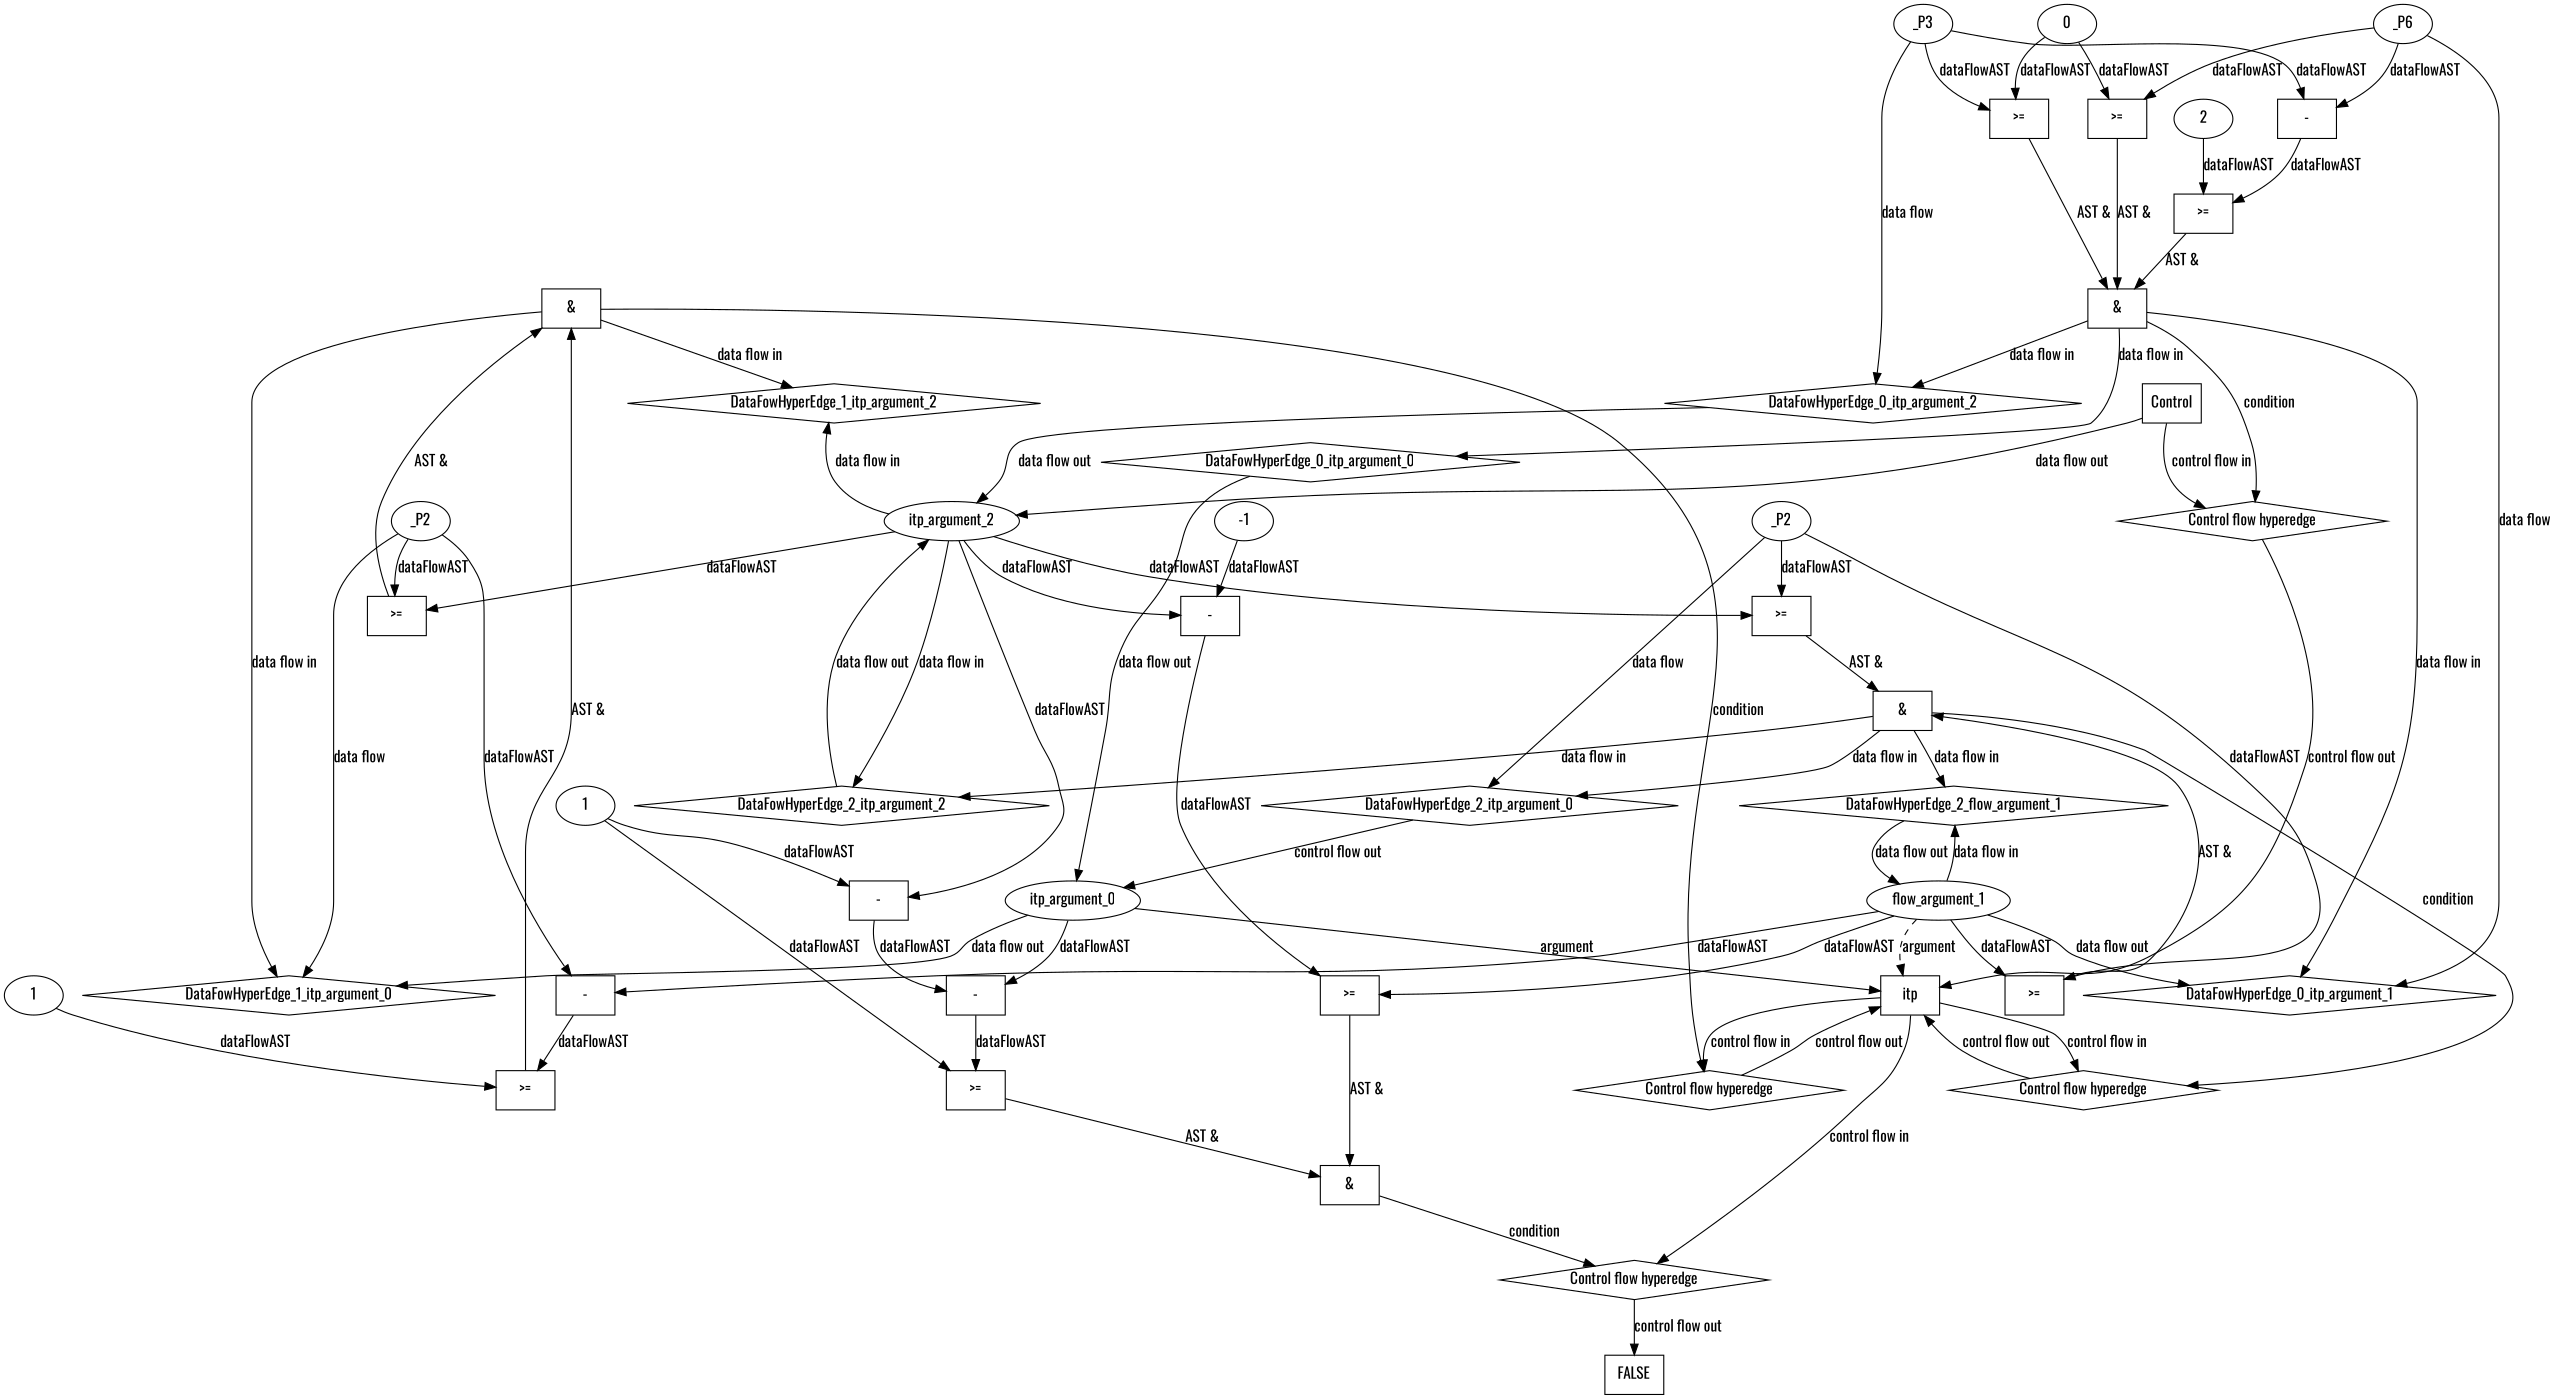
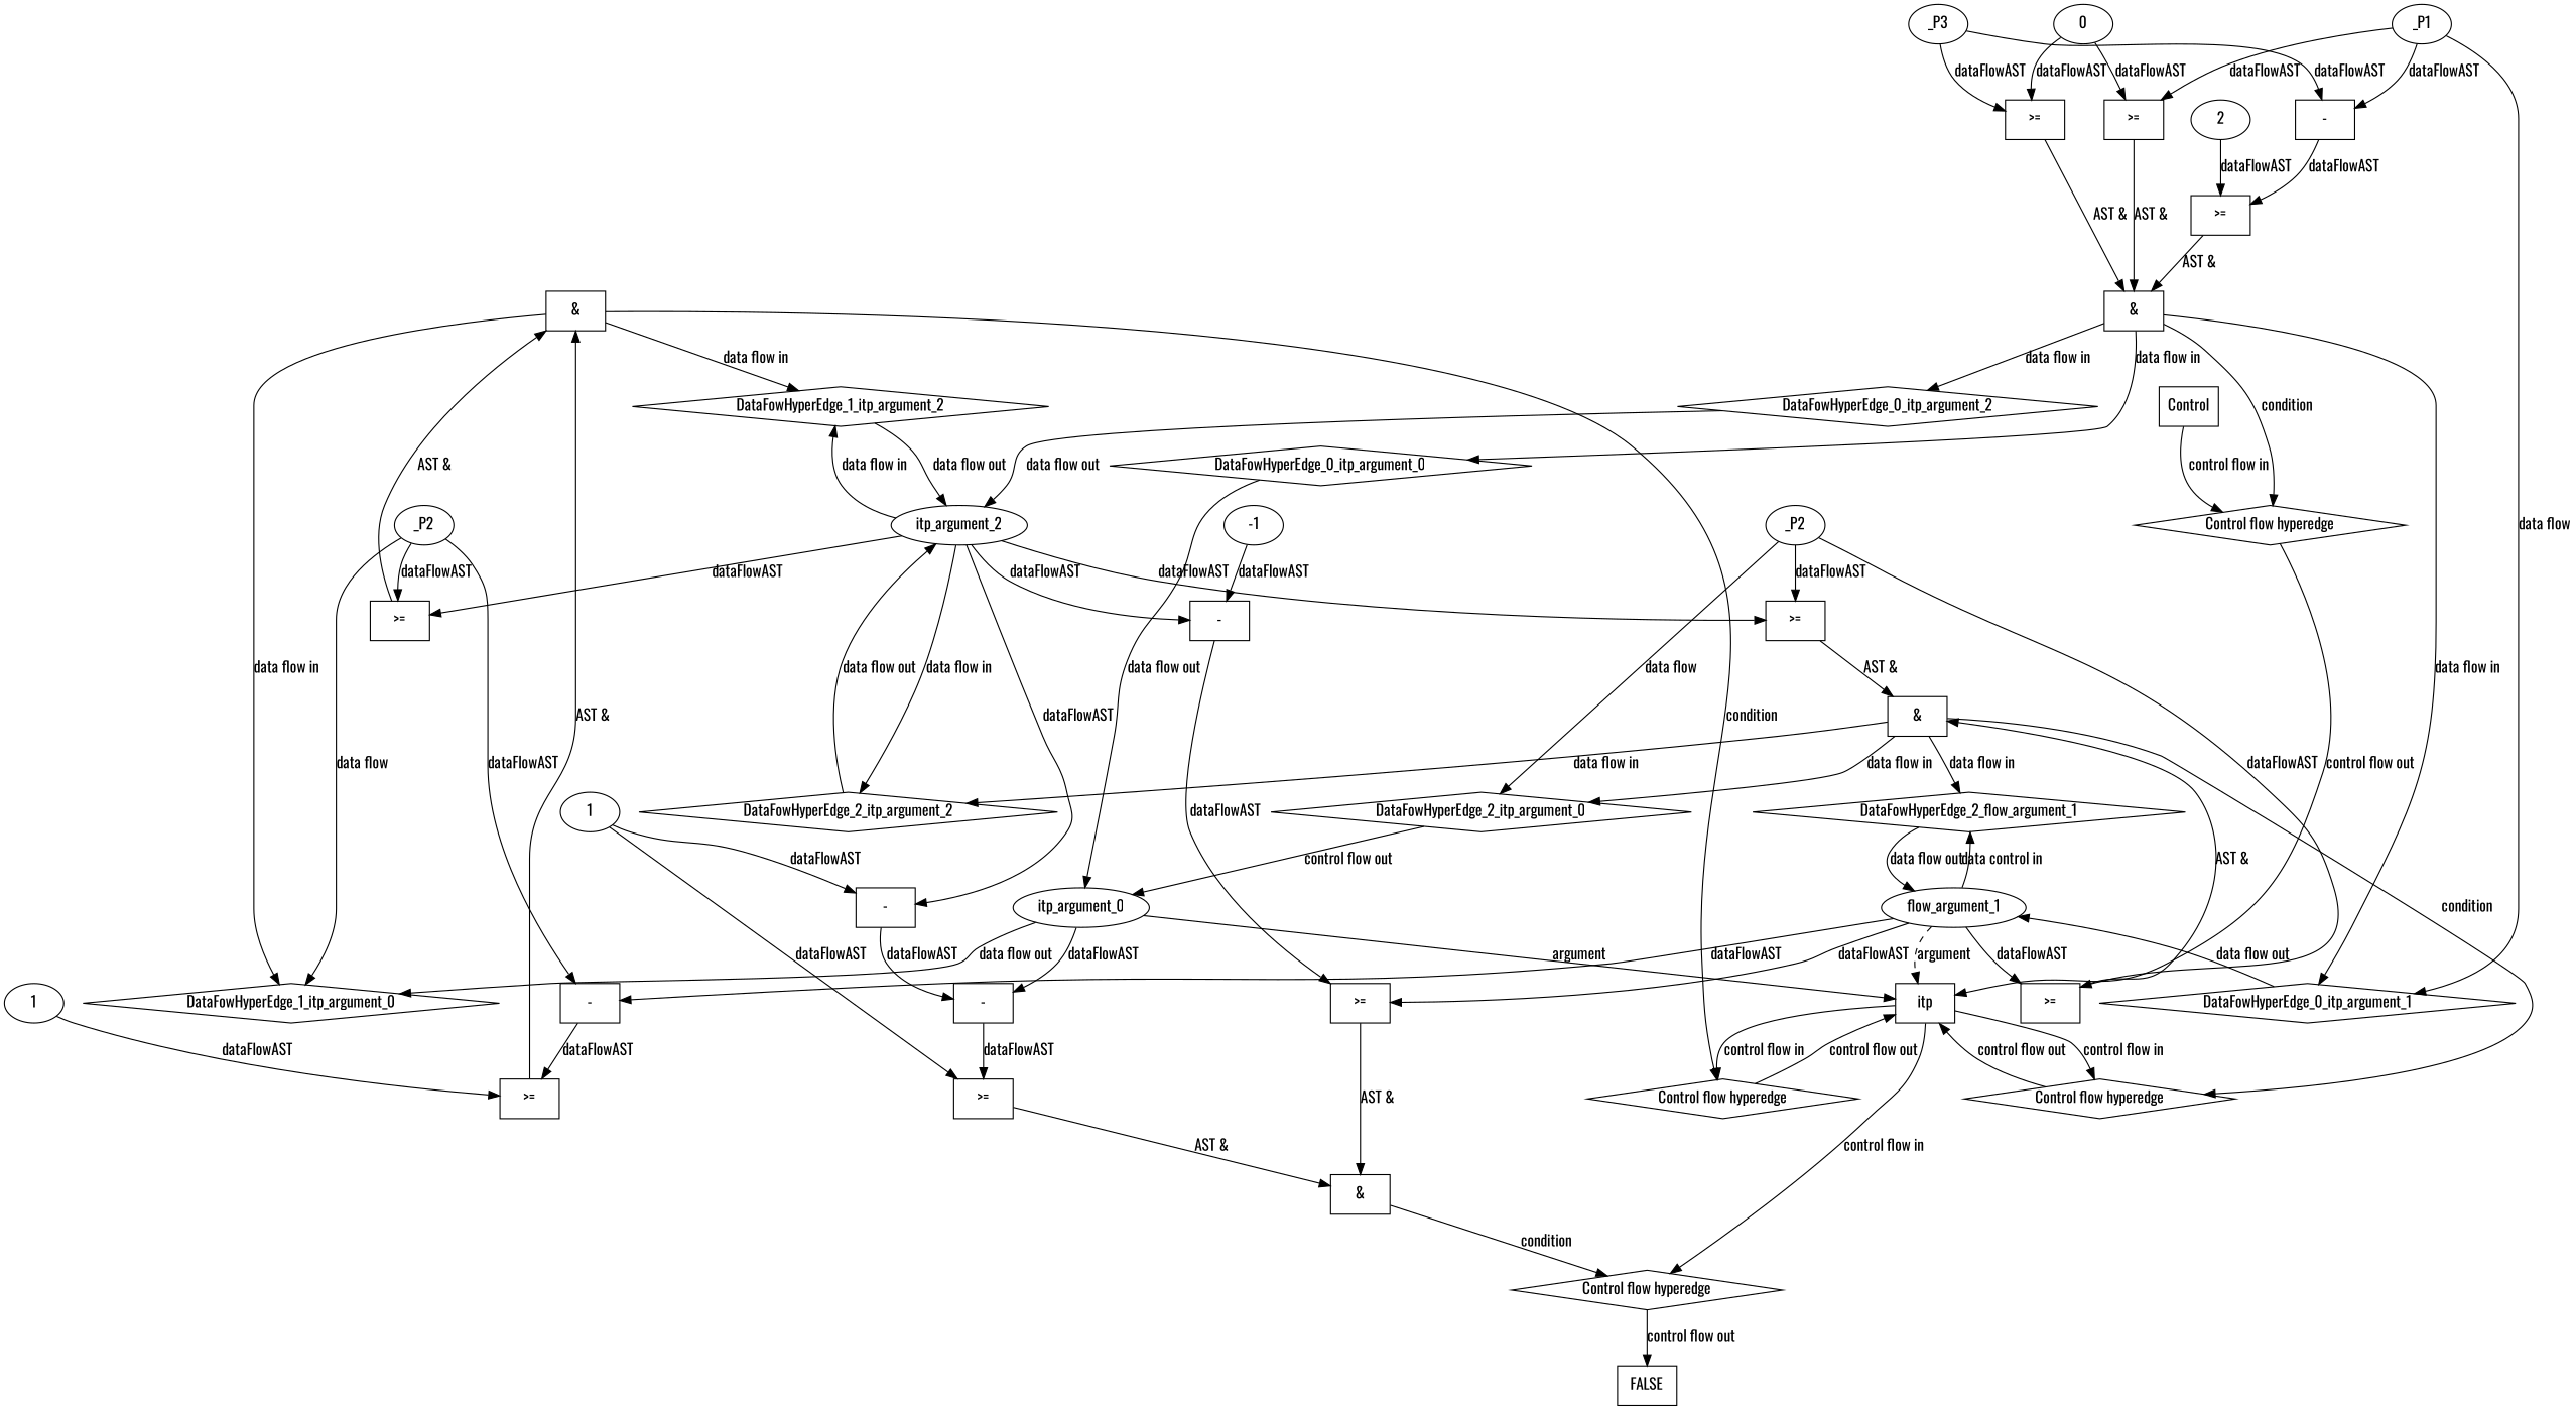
  digraph {
    fontname=Oswald
    node [fontname=Oswald shape=rect]
    edge [fontname=Oswald]
    n1 [label=itp nodeName=itp]
    n2 [label="Control flow hyperedge" nodeName=ControlFowHyperEdge_1 shape=diamond]
    n3 [label="Control flow hyperedge" nodeName=ControlFowHyperEdge_2 shape=diamond]
    n4 [label="Control flow hyperedge" nodeName=ControlFowHyperEdge_3 shape=diamond]
    n5 [label=FALSE nodeName=FALSE]
    n6 [label=Control nodeName=Initial]
    n7 [label="Control flow hyperedge" nodeName=ControlFowHyperEdge_0 shape=diamond]
    n8 [label=itp_argument_0 nodeName=argument0 shape=oval]
    n9 [label="-" nodeName=xxxFALSE___itp_3xxxguard_0_node_1]
    n10 [label=DataFowHyperEdge_1_itp_argument_0 nodeName=DataFowHyperEdge_1_itp_argument_0 shape=diamond]
    n11 [label=">=" nodeName=xxxFALSE___itp_3xxxguard_0_node_0]
    n12 [label=flow_argument_1 nodeName=argument1 shape=oval]
    n13 [label="-" nodeName=xxxitp___itp_1xxxguard_0_node_1]
    n14 [label=">=" nodeName=xxxitp___itp_2xxxguard_0_node_0]
    n15 [label=">=" nodeName=xxxFALSE___itp_3xxxguard1_node_0]
    n16 [label=DataFowHyperEdge_2_flow_argument_1 nodeName=DataFowHyperEdge_2_itp_argument_1 shape=diamond]
    n17 [label=">=" nodeName=xxxitp___itp_1xxxguard_0_node_0]
    n18 [label="&" nodeName=xxxitp___itp_2xxx_and]
    n19 [label="&" nodeName=xxxFALSE___itp_3xxx_and]
    n20 [label=itp_argument_2 nodeName=argument2 shape=oval]
    n21 [label=">=" nodeName=xxxitp___itp_1xxxguard1_node_0]
    n22 [label=">=" nodeName=xxxitp___itp_2xxxguard1_node_0]
    n23 [label="-" nodeName=xxxFALSE___itp_3xxxguard_0_node_3]
    n24 [label="-" nodeName=xxxFALSE___itp_3xxxguard1_node_2]
    n25 [label=DataFowHyperEdge_1_itp_argument_2 nodeName=DataFowHyperEdge_1_itp_argument_2 shape=diamond]
    n26 [label=DataFowHyperEdge_2_itp_argument_2 nodeName=DataFowHyperEdge_2_itp_argument_2 shape=diamond]
    n27 [label="&" nodeName=xxxitp___itp_1xxx_and]
    n28 [label="&" nodeName=xxxitp___Initial_0xxx_and]
    n29 [label=DataFowHyperEdge_0_itp_argument_0 nodeName=DataFowHyperEdge_0_itp_argument_0 shape=diamond]
    n30 [label=DataFowHyperEdge_0_itp_argument_1 nodeName=DataFowHyperEdge_0_itp_argument_1 shape=diamond]
    n31 [label=DataFowHyperEdge_0_itp_argument_2 nodeName=DataFowHyperEdge_0_itp_argument_2 shape=diamond]
    n32 [label=">=" nodeName=xxxitp___Initial_0xxxguard_0_node_0]
    n33 [label=_P3 nodeName=xxxitp___Initial_0xxxdataFlow2_node_0 shape=""]
    n34 [label="-" nodeName=xxxitp___Initial_0xxxguard2_node_1]
    n35 [label=">=" nodeName=xxxitp___Initial_0xxxguard2_node_0]
    n36 [label=0 nodeName=xxxitp___Initial_0xxxdataFlow_0_node_0 shape=""]
    n37 [label=">=" nodeName=xxxitp___Initial_0xxxguard1_node_0]
-   n38 [label=_P6 nodeName=xxxitp___Initial_0xxxdataFlow1_node_0 shape=""]
+   n38 [label=_P1 nodeName=xxxitp___Initial_0xxxdataFlow1_node_0 shape=""]
    n39 [label=2 nodeName=xxxitp___Initial_0xxxguard2_node_4 shape=""]
    n40 [label=1 nodeName=xxxitp___itp_1xxxguard_0_node_4 shape=""]
    n41 [label=_P2 nodeName=xxxitp___itp_1xxxdataFlow_0_node_0 shape=""]
    n42 [label=DataFowHyperEdge_2_itp_argument_0 nodeName=DataFowHyperEdge_2_itp_argument_0 shape=diamond]
    n43 [label=_P2 nodeName=xxxitp___itp_2xxxdataFlow_0_node_0 shape=""]
    n44 [label=1 nodeName=xxxFALSE___itp_3xxxguard_0_node_5 shape=""]
    n45 [label=-1 nodeName=xxxFALSE___itp_3xxxguard1_node_4 shape=""]
    n1 -> n2 [label="control flow in"]
    n1 -> n3 [label="control flow in"]
    n1 -> n4 [label="control flow in"]
    n2 -> n1 [label="control flow out"]
    n3 -> n1 [label="control flow out"]
    n4 -> n5 [label="control flow out"]
    n6 -> n7 [label="control flow in"]
    n7 -> n1 [label="control flow out"]
    n8 -> n1 [label=argument style=solid]
    n8 -> n9 [label=dataFlowAST]
    n8 -> n10 [label="data flow out"]
    n9 -> n11 [label=dataFlowAST]
    n11 -> n19 [label="AST &"]
    n12 -> n1 [label=argument style=dashed]
    n12 -> n13 [label=dataFlowAST]
    n12 -> n14 [label=dataFlowAST]
    n12 -> n15 [label=dataFlowAST]
-   n12 -> n16 [label="data flow in"]
+   n12 -> n16 [label="data control in"]
    n13 -> n17 [label=dataFlowAST]
    n14 -> n18 [label="AST &"]
    n15 -> n19 [label="AST &"]
    n16 -> n12 [label="data flow out"]
    n17 -> n27 [label="AST &"]
    n18 -> n3 [label=condition]
    n18 -> n16 [label="data flow in"]
    n18 -> n26 [label="data flow in"]
    n18 -> n42 [label="data flow in"]
    n19 -> n4 [label=condition]
    n20 -> n21 [label=dataFlowAST]
    n20 -> n22 [label=dataFlowAST]
    n20 -> n23 [label=dataFlowAST]
    n20 -> n24 [label=dataFlowAST]
    n20 -> n25 [label="data flow in"]
    n20 -> n26 [label="data flow in"]
    n21 -> n27 [label="AST &"]
    n22 -> n18 [label="AST &"]
    n23 -> n9 [label=dataFlowAST]
    n24 -> n15 [label=dataFlowAST]
-   n6 -> n20 [label="data flow out"]
+   n25 -> n20 [label="data flow out"]
    n26 -> n20 [label="data flow out"]
    n27 -> n2 [label=condition]
    n27 -> n10 [label="data flow in"]
    n27 -> n25 [label="data flow in"]
    n28 -> n7 [label=condition]
    n28 -> n29 [label="data flow in"]
    n28 -> n30 [label="data flow in"]
    n28 -> n31 [label="data flow in"]
    n29 -> n8 [label="data flow out"]
-   n12 -> n30 [label="data flow out"]
+   n30 -> n12 [label="data flow out"]
    n31 -> n20 [label="data flow out"]
    n32 -> n28 [label="AST &"]
-   n33 -> n31 [label="data flow"]
    n33 -> n32 [label=dataFlowAST]
    n33 -> n34 [label=dataFlowAST]
    n34 -> n35 [label=dataFlowAST]
    n35 -> n28 [label="AST &"]
    n36 -> n32 [label=dataFlowAST]
    n36 -> n37 [label=dataFlowAST]
    n37 -> n28 [label="AST &"]
    n38 -> n30 [label="data flow"]
    n38 -> n34 [label=dataFlowAST]
    n38 -> n37 [label=dataFlowAST]
    n39 -> n35 [label=dataFlowAST]
    n40 -> n17 [label=dataFlowAST]
    n41 -> n10 [label="data flow"]
    n41 -> n13 [label=dataFlowAST]
    n41 -> n21 [label=dataFlowAST]
    n42 -> n8 [label="control flow out"]
    n43 -> n14 [label=dataFlowAST]
    n43 -> n22 [label=dataFlowAST]
    n43 -> n42 [label="data flow"]
    n44 -> n11 [label=dataFlowAST]
    n44 -> n23 [label=dataFlowAST]
    n45 -> n24 [label=dataFlowAST]
  }
